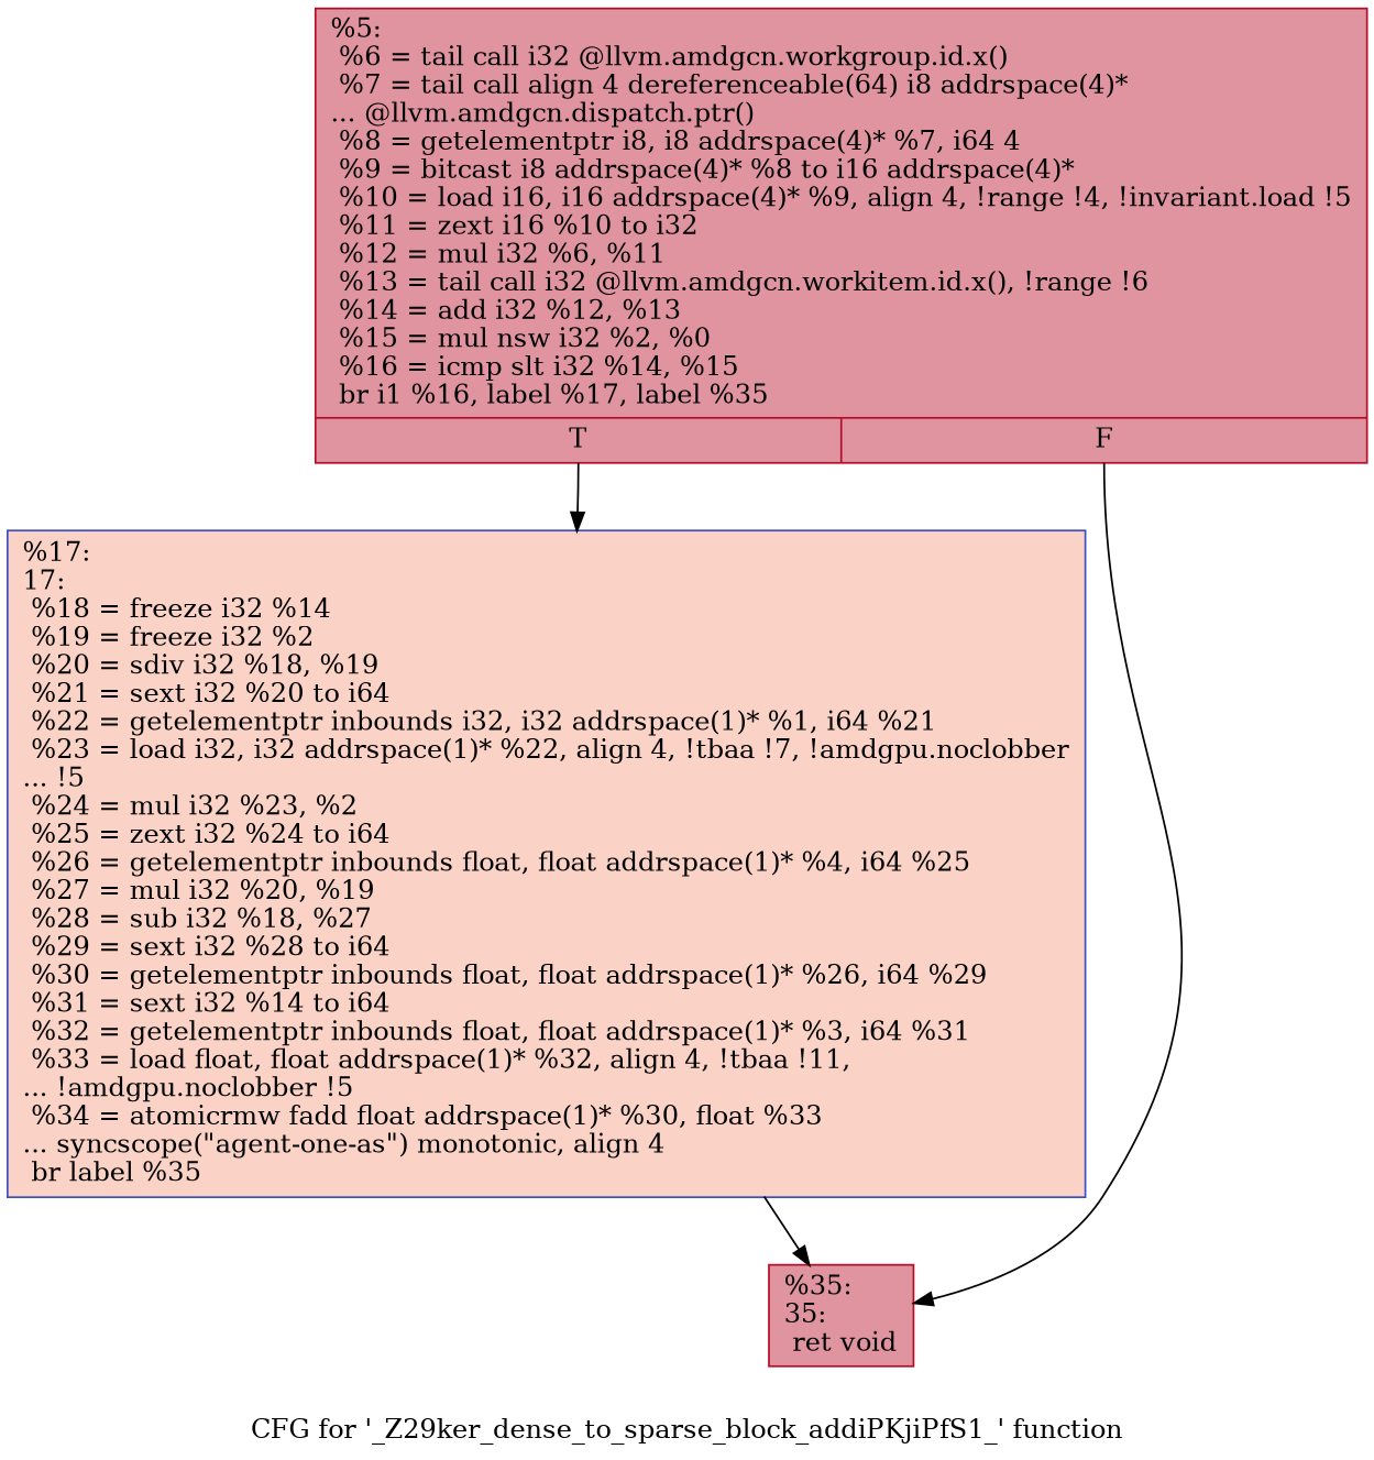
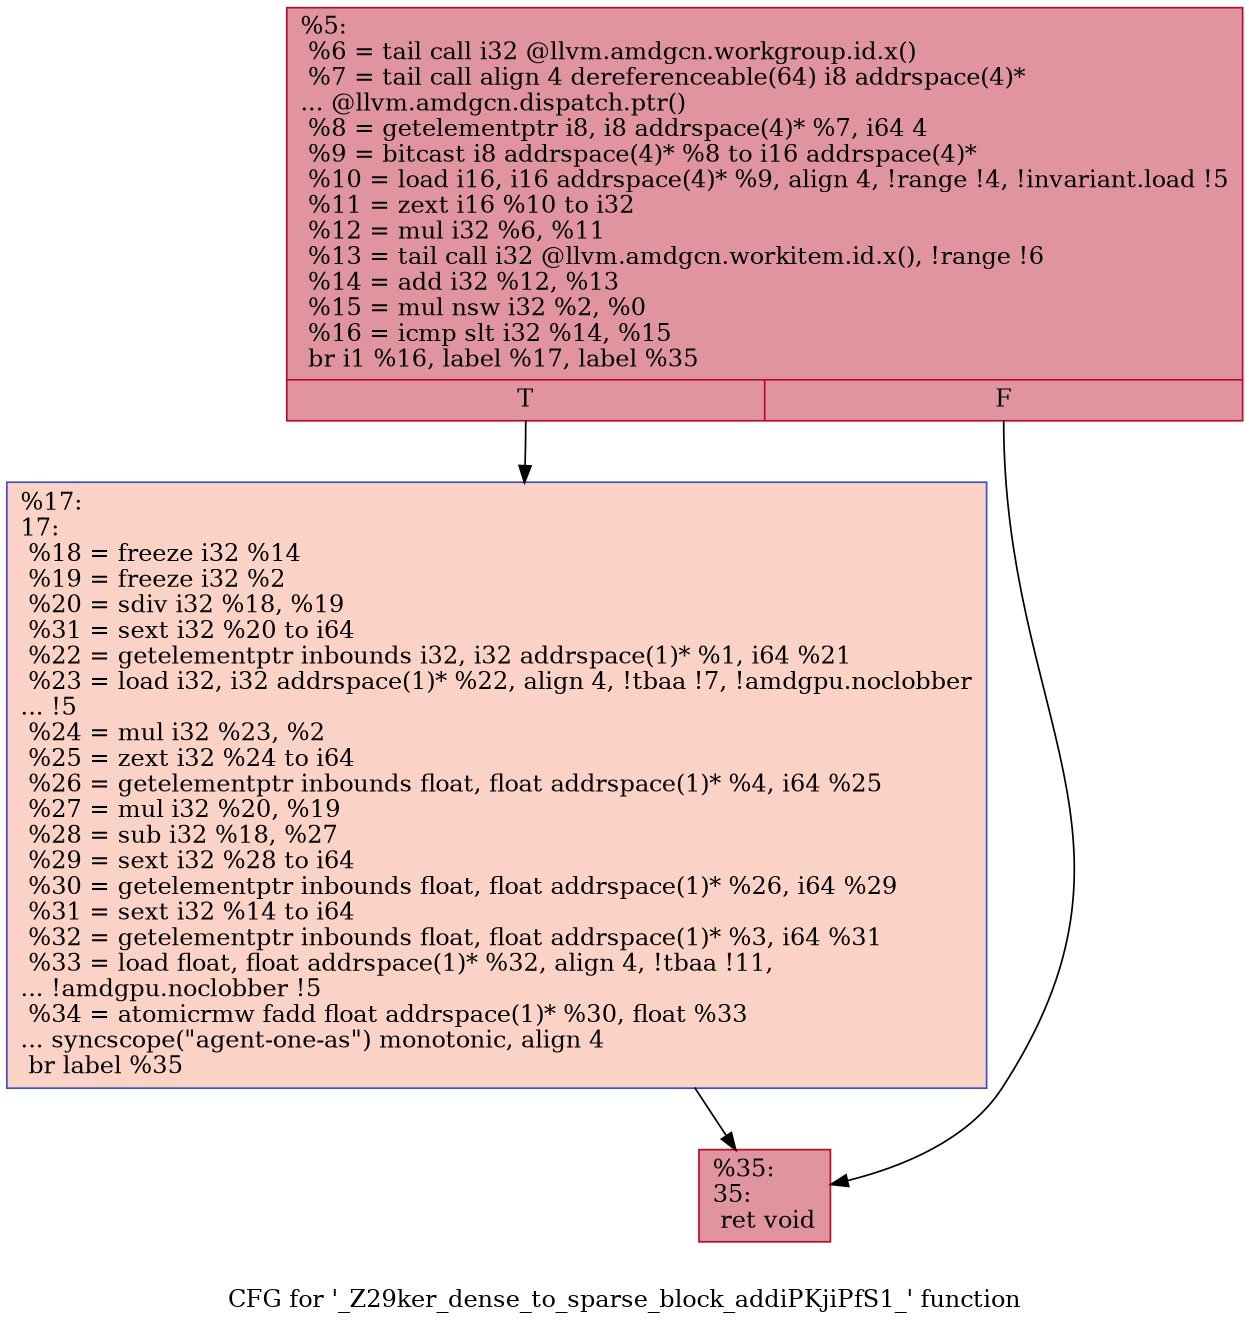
  digraph {
    label="CFG for '_Z29ker_dense_to_sparse_block_addiPKjiPfS1_' function"
    node [color="#b70d28ff" fillcolor="#b70d2870" shape=record style=filled]
    n1 [label="{%5:\l  %6 = tail call i32 @llvm.amdgcn.workgroup.id.x()\l  %7 = tail call align 4 dereferenceable(64) i8 addrspace(4)*\l... @llvm.amdgcn.dispatch.ptr()\l  %8 = getelementptr i8, i8 addrspace(4)* %7, i64 4\l  %9 = bitcast i8 addrspace(4)* %8 to i16 addrspace(4)*\l  %10 = load i16, i16 addrspace(4)* %9, align 4, !range !4, !invariant.load !5\l  %11 = zext i16 %10 to i32\l  %12 = mul i32 %6, %11\l  %13 = tail call i32 @llvm.amdgcn.workitem.id.x(), !range !6\l  %14 = add i32 %12, %13\l  %15 = mul nsw i32 %2, %0\l  %16 = icmp slt i32 %14, %15\l  br i1 %16, label %17, label %35\l|{<s0>T|<s1>F}}"]
-   n2 [color="#3d50c3ff" fillcolor="#f59c7d70" label="{%17:\l17:                                               \l  %18 = freeze i32 %14\l  %19 = freeze i32 %2\l  %20 = sdiv i32 %18, %19\l  %21 = sext i32 %20 to i64\l  %22 = getelementptr inbounds i32, i32 addrspace(1)* %1, i64 %21\l  %23 = load i32, i32 addrspace(1)* %22, align 4, !tbaa !7, !amdgpu.noclobber\l... !5\l  %24 = mul i32 %23, %2\l  %25 = zext i32 %24 to i64\l  %26 = getelementptr inbounds float, float addrspace(1)* %4, i64 %25\l  %27 = mul i32 %20, %19\l  %28 = sub i32 %18, %27\l  %29 = sext i32 %28 to i64\l  %30 = getelementptr inbounds float, float addrspace(1)* %26, i64 %29\l  %31 = sext i32 %14 to i64\l  %32 = getelementptr inbounds float, float addrspace(1)* %3, i64 %31\l  %33 = load float, float addrspace(1)* %32, align 4, !tbaa !11,\l... !amdgpu.noclobber !5\l  %34 = atomicrmw fadd float addrspace(1)* %30, float %33\l... syncscope(\"agent-one-as\") monotonic, align 4\l  br label %35\l}"]
+   n2 [color="#3d50c3ff" fillcolor="#f59c7d70" label="{%17:\l17:                                               \l  %18 = freeze i32 %14\l  %19 = freeze i32 %2\l  %20 = sdiv i32 %18, %19\l  %31 = sext i32 %20 to i64\l  %22 = getelementptr inbounds i32, i32 addrspace(1)* %1, i64 %21\l  %23 = load i32, i32 addrspace(1)* %22, align 4, !tbaa !7, !amdgpu.noclobber\l... !5\l  %24 = mul i32 %23, %2\l  %25 = zext i32 %24 to i64\l  %26 = getelementptr inbounds float, float addrspace(1)* %4, i64 %25\l  %27 = mul i32 %20, %19\l  %28 = sub i32 %18, %27\l  %29 = sext i32 %28 to i64\l  %30 = getelementptr inbounds float, float addrspace(1)* %26, i64 %29\l  %31 = sext i32 %14 to i64\l  %32 = getelementptr inbounds float, float addrspace(1)* %3, i64 %31\l  %33 = load float, float addrspace(1)* %32, align 4, !tbaa !11,\l... !amdgpu.noclobber !5\l  %34 = atomicrmw fadd float addrspace(1)* %30, float %33\l... syncscope(\"agent-one-as\") monotonic, align 4\l  br label %35\l}"]
    n3 [label="{%35:\l35:                                               \l  ret void\l}"]
    n1 -> n2 [tailport=s0]
    n1 -> n3 [tailport=s1]
    n2 -> n3
  }
